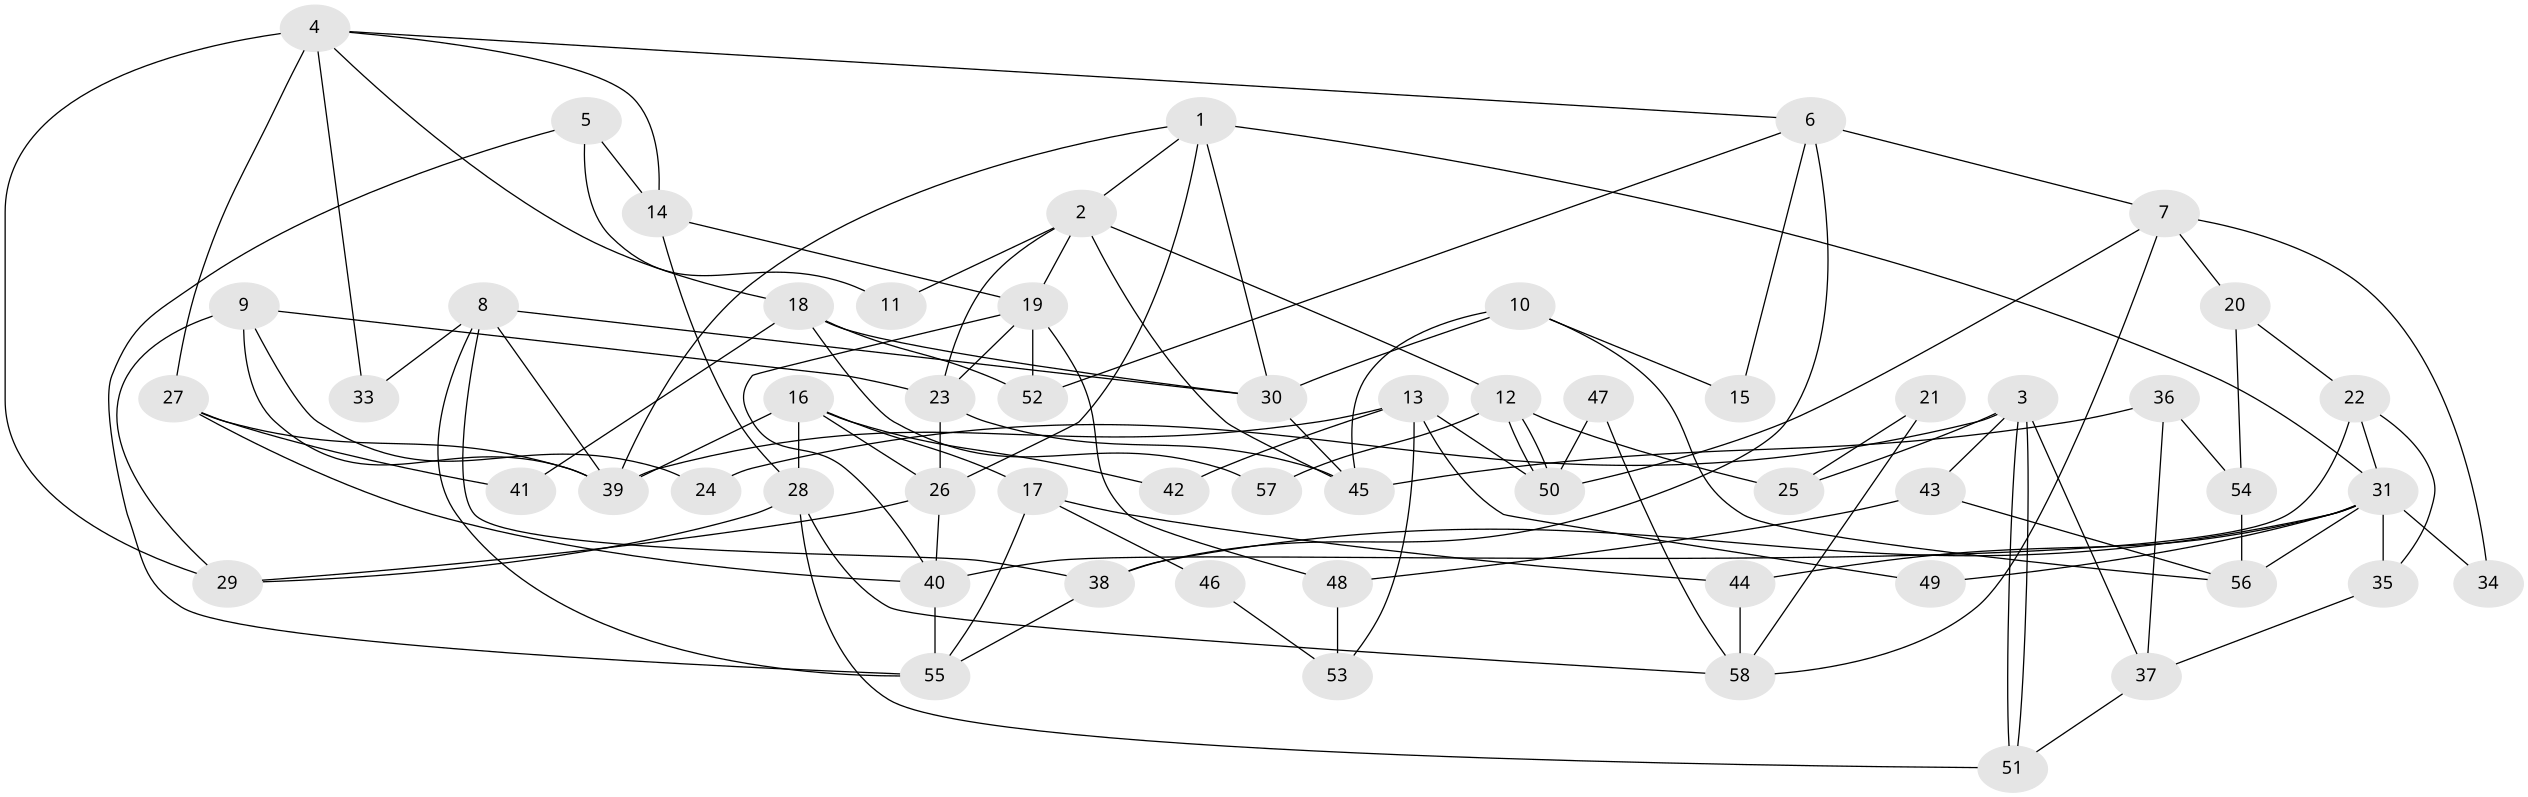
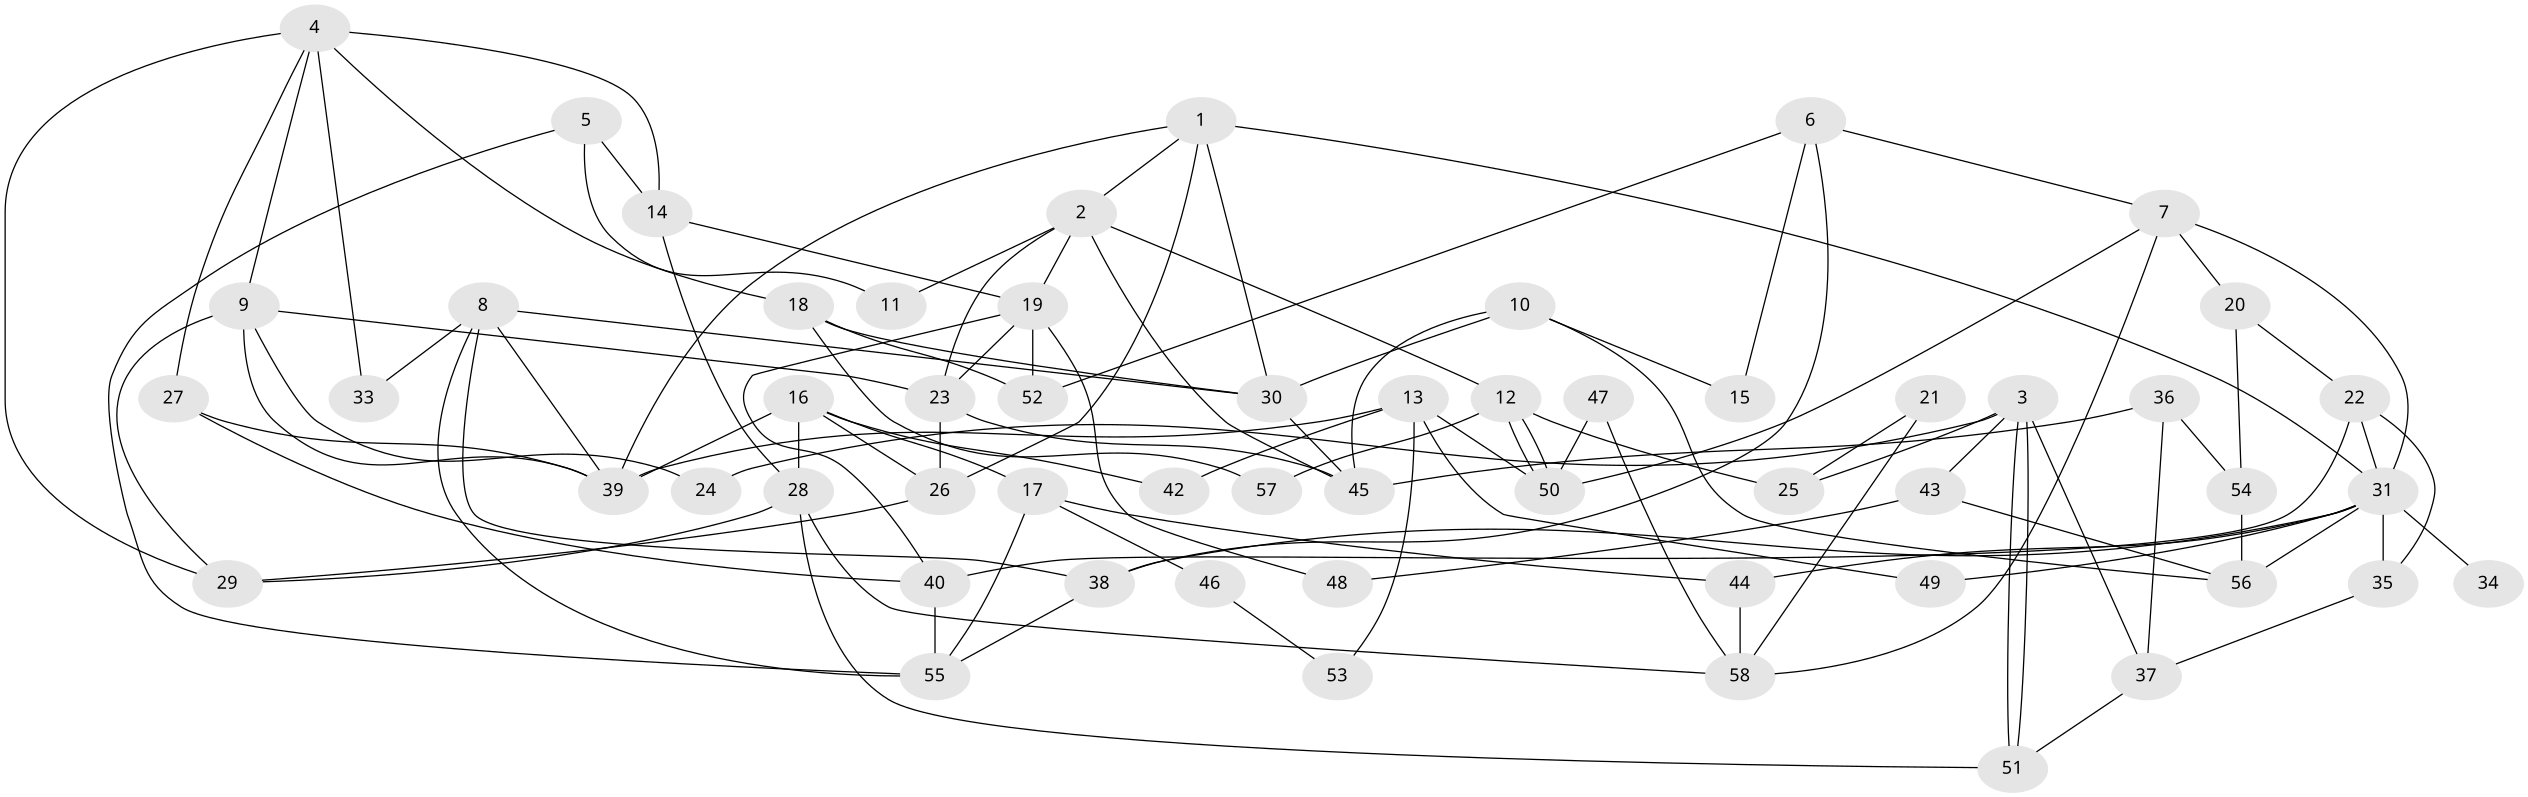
  graph {
    fontname="Noto Sans"
    node [color=gray90 fontname="Noto Sans" style=filled]
    edge [fontname="Noto Sans"]
    1
    2
    26
    30
    31
    39
    11
    12
    19
    23
    45
    29
    40
    38
    34
    56
    49
    44
    35
    25
    50
    57
    52
    48
    3
    24
    37
    43
    51
    4
    6
    14
    18
    27
    33
    7
    15
    28
-   41
    5
    55
    20
    58
    22
    54
    8
    9
    10
    13
    42
    53
    16
    17
    46
    21
    36
    47
    1 -- 2
    1 -- 26
    1 -- 30
    1 -- 31
    1 -- 39
    2 -- 11
    2 -- 12
    2 -- 19
    2 -- 23
    2 -- 45
    26 -- 29
-   26 -- 40
    30 -- 45
    31 -- 38
    31 -- 34
    31 -- 56
    31 -- 49
    31 -- 44
    31 -- 35
    12 -- 25
    12 -- 50
    12 -- 50
    12 -- 57
    19 -- 23
    19 -- 40
    19 -- 52
    19 -- 48
    23 -- 26
    23 -- 45
    40 -- 55
    38 -- 55
    44 -- 58
    35 -- 37
-   48 -- 53
    3 -- 25
    3 -- 24
    3 -- 37
    3 -- 43
    3 -- 51
    3 -- 51
    37 -- 51
    43 -- 56
    43 -- 48
    4 -- 29
-   4 -- 6
+   4 -- 9
    4 -- 14
    4 -- 18
    4 -- 27
    4 -- 33
    6 -- 38
    6 -- 52
    6 -- 7
    6 -- 15
    14 -- 19
    14 -- 28
    18 -- 30
    18 -- 57
    18 -- 52
-   18 -- 41
    27 -- 39
    27 -- 40
-   27 -- 41
-   7 -- 34
+   7 -- 31
    7 -- 50
    7 -- 20
    7 -- 58
    28 -- 29
    28 -- 51
    28 -- 58
    5 -- 11
    5 -- 14
    5 -- 55
    20 -- 22
    20 -- 54
    22 -- 31
    22 -- 40
    22 -- 35
    54 -- 56
    8 -- 30
    8 -- 39
    8 -- 38
    8 -- 33
    8 -- 55
    9 -- 39
    9 -- 23
    9 -- 29
    9 -- 24
    10 -- 30
    10 -- 45
    10 -- 56
    10 -- 15
    13 -- 39
    13 -- 49
    13 -- 50
    13 -- 42
    13 -- 53
    16 -- 26
    16 -- 39
    16 -- 28
    16 -- 42
    16 -- 17
    17 -- 44
    17 -- 55
    17 -- 46
    46 -- 53
    21 -- 25
    21 -- 58
    36 -- 45
    36 -- 37
    36 -- 54
    47 -- 50
    47 -- 58
  }
